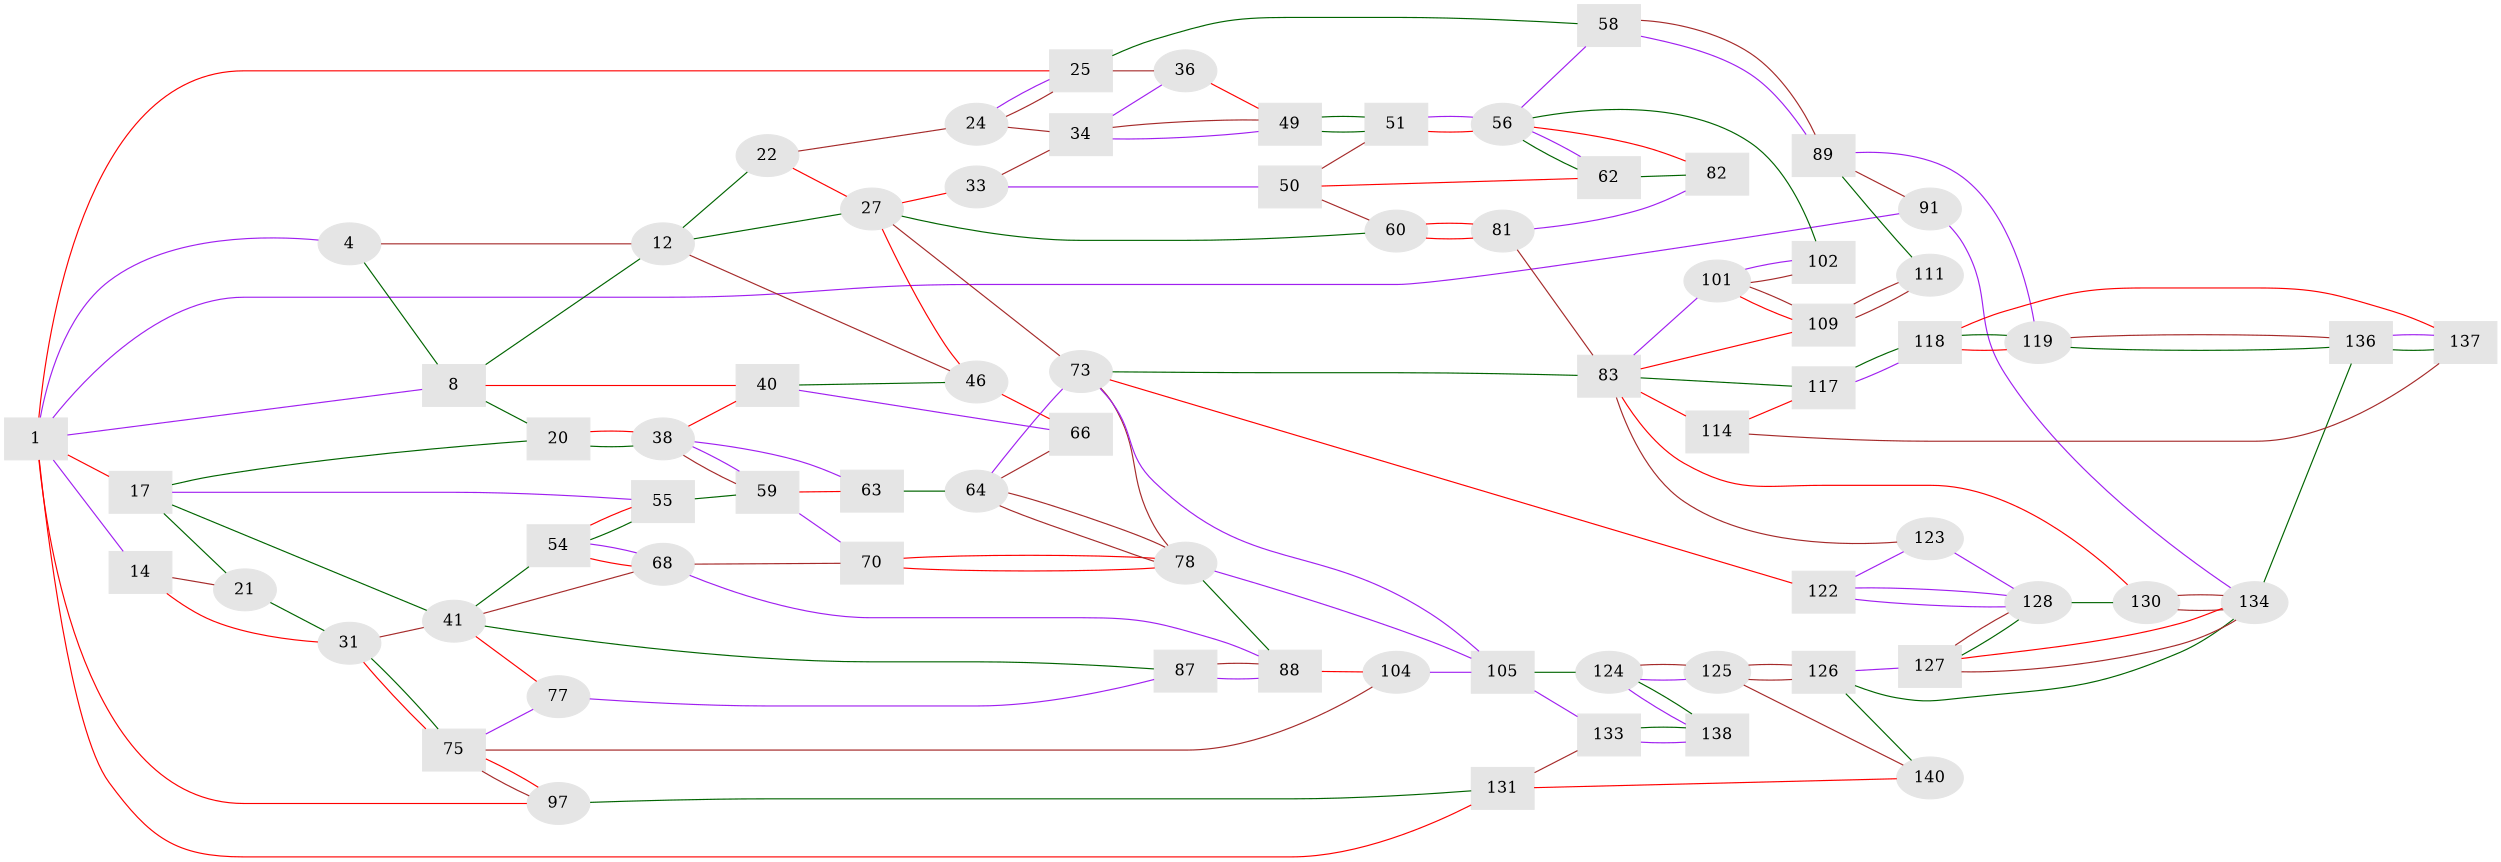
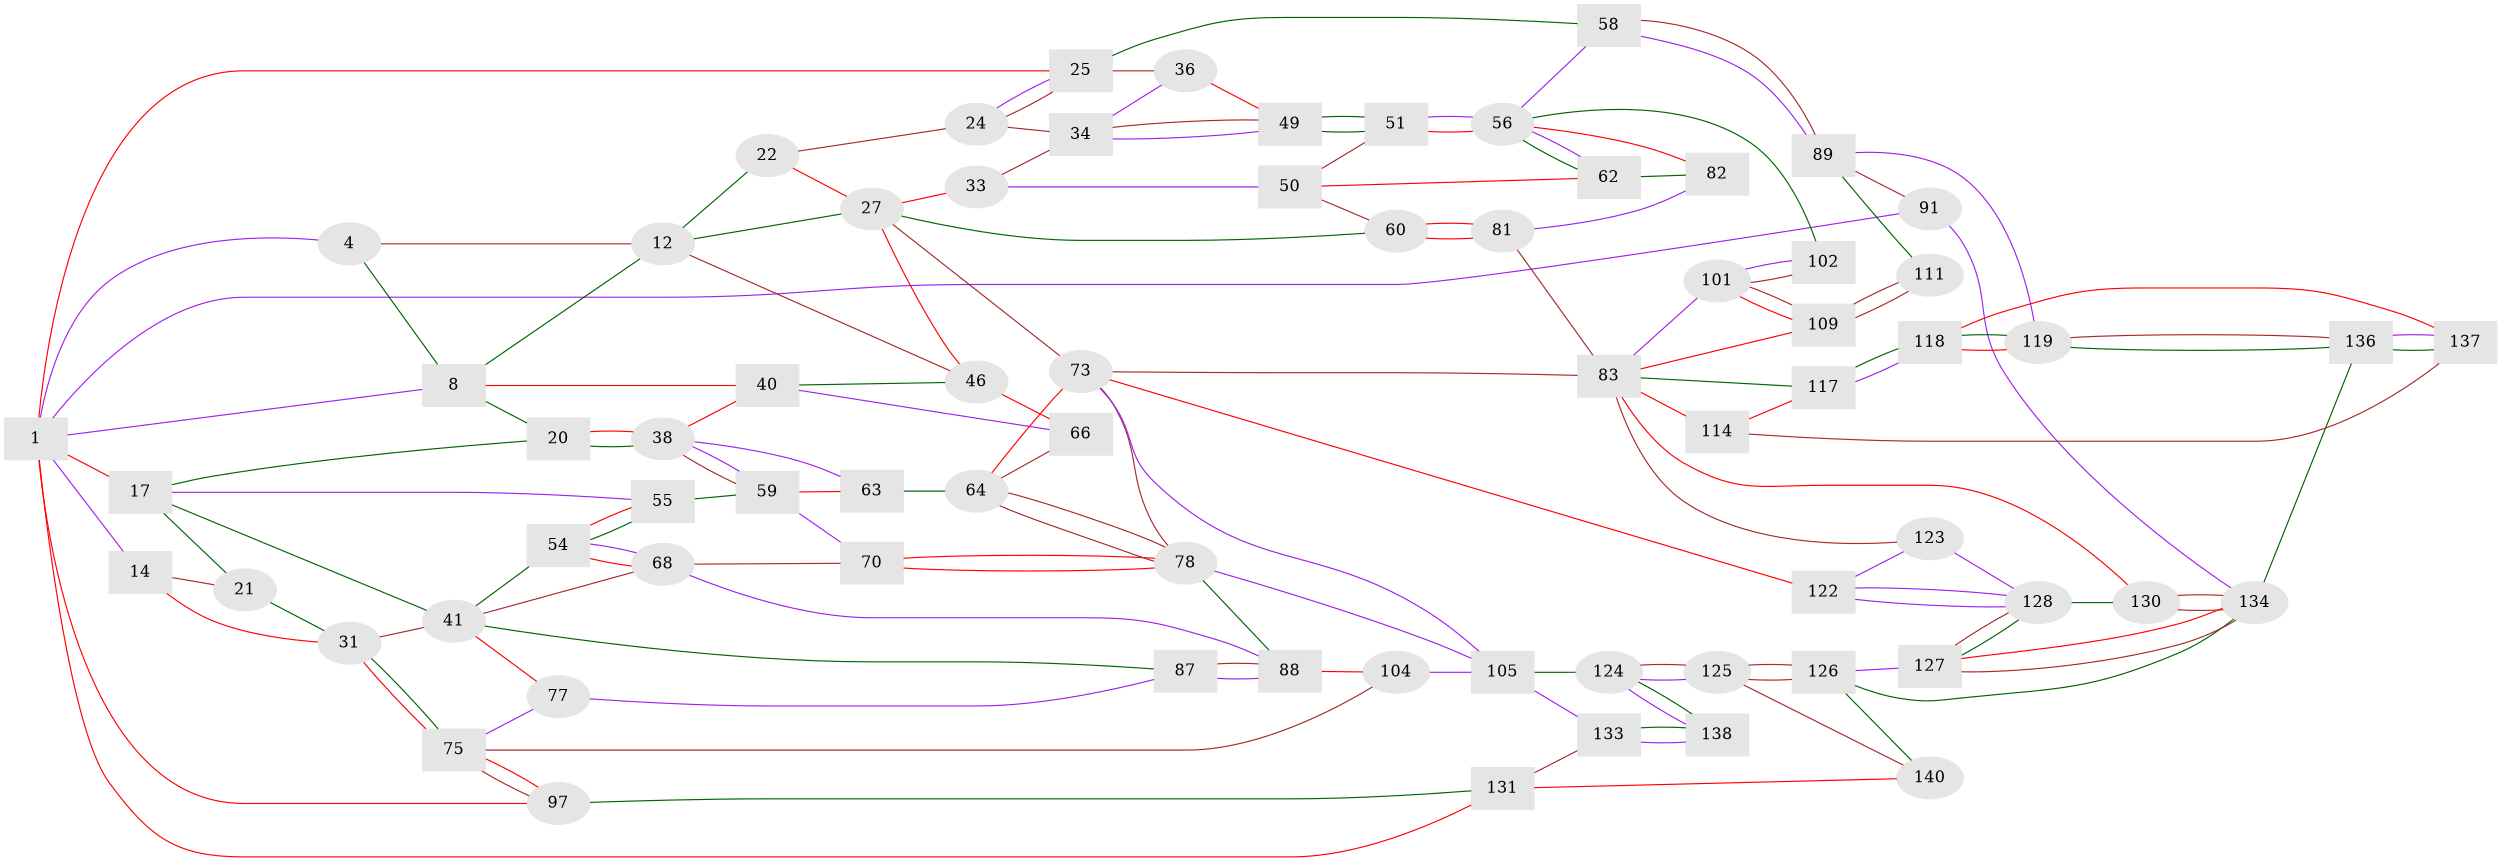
  graph {
    rankdir=LR
    node [color=gray90 shape=box style=filled]
    edge [color=brown]
    1 [super="+6+2"]
    4 [shape=ellipse super="+5"]
    8 [super="+9"]
    14 [super="+15"]
    17 [super="+18"]
    25 [super="+37"]
    91 [shape=ellipse]
    97 [shape=ellipse super="+116"]
    131 [super="+132+144"]
    12 [shape=ellipse super="+26+13"]
    20
    40 [super="+45"]
    21 [shape=ellipse]
    31 [shape=ellipse super="+32"]
    41 [shape=ellipse super="+71+42"]
    55
    36 [shape=ellipse]
    58
    134 [shape=ellipse super="+135"]
    133
    140 [shape=ellipse super="+141"]
    22 [shape=ellipse super="+23"]
    27 [shape=ellipse super="+47+28"]
    46 [shape=ellipse super="+52"]
    38 [shape=ellipse super="+39"]
    66
    24 [shape=ellipse]
    33 [shape=ellipse super="+44"]
    60 [shape=ellipse]
    73 [shape=ellipse super="+74+80"]
    75 [super="+76"]
    54
    68 [shape=ellipse super="+69"]
    77 [shape=ellipse]
    87
    59 [super="+67"]
    63
    34 [super="+35"]
    49
    89 [super="+90+110"]
    50 [super="+61"]
    81 [shape=ellipse super="+86"]
    78 [shape=ellipse super="+79"]
    83 [super="+84+100"]
    105 [super="+106+115"]
    122
    104 [shape=ellipse]
    51
    62
    70
    64 [shape=ellipse super="+65"]
    88 [super="+92"]
    56 [shape=ellipse super="+57"]
    82 [super="+94"]
    102
    111 [shape=ellipse]
    119 [shape=ellipse]
    101 [shape=ellipse]
    109
    114 [super="+121"]
    117
    123 [shape=ellipse]
    130 [shape=ellipse]
    124 [shape=ellipse]
    128 [shape=ellipse super="+129"]
    137
    118
    136
    125 [shape=ellipse super="+139"]
    138
    126 [super="+142"]
    127
    1 -- 4 [color=purple]
    1 -- 8 [color=purple]
    1 -- 14 [color=purple weight=2]
    1 -- 17 [color=red]
    1 -- 25 [color=red]
    1 -- 91 [color=purple weight=2]
    1 -- 97 [color=red]
    1 -- 131 [color=red]
    4 -- 8 [color=darkgreen]
    4 -- 12
    8 -- 12 [color=darkgreen]
    8 -- 20 [color=darkgreen]
    8 -- 40 [color=red]
    14 -- 21
    14 -- 31 [color=red]
    17 -- 20 [color=darkgreen]
    17 -- 21 [color=darkgreen]
    17 -- 41 [color=darkgreen]
    17 -- 55 [color=purple]
    25 -- 36
    25 -- 58 [color=darkgreen]
    91 -- 134 [color=purple]
    97 -- 131 [color=darkgreen]
    131 -- 133
    131 -- 140 [color=red weight=2]
    12 -- 22 [color=darkgreen]
    12 -- 27 [color=darkgreen]
    12 -- 46
    20 -- 38 [color=darkgreen]
    20 -- 38 [color=red]
    40 -- 46 [color=darkgreen]
    40 -- 66 [color=purple]
    21 -- 31 [color=darkgreen]
    31 -- 41
    31 -- 75 [color=red]
    31 -- 75 [color=darkgreen]
    41 -- 54 [color=darkgreen]
    41 -- 68
    41 -- 77 [color=red]
    41 -- 87 [color=darkgreen]
    55 -- 59 [color=darkgreen]
    36 -- 49 [color=red]
    58 -- 89 [color=purple]
    58 -- 89
    134 -- 136 [color=darkgreen]
    133 -- 138 [color=purple]
    133 -- 138 [color=darkgreen]
    22 -- 27 [color=red weight=2]
    22 -- 24
    27 -- 46 [color=red]
    27 -- 33 [color=red weight=2]
    27 -- 60 [color=darkgreen]
    27 -- 73
    46 -- 66 [color=red]
    38 -- 40 [color=red]
    38 -- 59
    38 -- 59 [color=purple]
    38 -- 63 [color=purple]
    24 -- 25
    24 -- 25 [color=purple]
    24 -- 34
    33 -- 34
    33 -- 50 [color=purple]
    60 -- 81 [color=red]
    60 -- 81 [color=red]
    73 -- 78
-   73 -- 83 [color=darkgreen weight=2]
+   73 -- 83 [weight=2]
    73 -- 105 [color=purple]
    73 -- 122 [color=red]
    75 -- 97 [weight=2]
    75 -- 97 [color=red]
    75 -- 77 [color=purple]
    75 -- 104
    54 -- 55 [color=darkgreen]
    54 -- 55 [color=red]
    54 -- 68 [color=red]
    54 -- 68 [color=purple]
    68 -- 70
    68 -- 88 [color=purple]
    77 -- 87 [color=purple]
    87 -- 88 [color=purple]
    87 -- 88
    59 -- 63 [color=red]
    59 -- 70 [color=purple]
    63 -- 64 [color=darkgreen]
    34 -- 36 [color=purple]
    34 -- 49 [color=purple]
    34 -- 49
    49 -- 51 [color=darkgreen]
    49 -- 51 [color=darkgreen]
    89 -- 91
    89 -- 111 [color=darkgreen weight=2]
    89 -- 119 [color=purple]
    50 -- 60
    50 -- 51
    50 -- 62 [color=red]
    81 -- 83
    81 -- 82 [color=purple weight=2]
    78 -- 105 [color=purple]
    78 -- 88 [color=darkgreen]
    83 -- 101 [color=purple]
    83 -- 109 [color=red]
    83 -- 114 [color=red weight=2]
    83 -- 117 [color=darkgreen]
    83 -- 123
    83 -- 130 [color=red]
    105 -- 133 [color=purple]
    105 -- 124 [color=darkgreen]
    122 -- 123 [color=purple]
    122 -- 128 [color=purple]
    122 -- 128 [color=purple]
    104 -- 105 [color=purple]
    51 -- 56 [color=red]
    51 -- 56 [color=purple]
    62 -- 82 [color=darkgreen]
    70 -- 78 [color=red]
    70 -- 78 [color=red]
    64 -- 66
-   64 -- 73 [color=purple]
+   64 -- 73 [color=red]
    64 -- 78
    64 -- 78
    88 -- 104 [color=red]
    56 -- 58 [color=purple]
    56 -- 62 [color=darkgreen]
    56 -- 62 [color=purple]
    56 -- 82 [color=red]
    56 -- 102 [color=darkgreen]
    119 -- 136 [color=darkgreen]
    119 -- 136
    101 -- 102
    101 -- 102 [color=purple]
    101 -- 109 [color=red]
    101 -- 109
    109 -- 111
    109 -- 111
    114 -- 117 [color=red]
    114 -- 137
    117 -- 118 [color=purple]
    117 -- 118 [color=darkgreen]
    123 -- 128 [color=purple]
    130 -- 134
    130 -- 134
    124 -- 125 [color=purple]
    124 -- 125
    124 -- 138 [color=purple]
    124 -- 138 [color=darkgreen]
    128 -- 130 [color=darkgreen]
    118 -- 119 [color=red]
    118 -- 119 [color=darkgreen]
    118 -- 137 [color=red]
    136 -- 137 [color=darkgreen]
    136 -- 137 [color=purple]
    125 -- 140
    125 -- 126
    125 -- 126
    126 -- 134 [color=darkgreen]
    126 -- 140 [color=darkgreen]
    126 -- 127 [color=purple]
    127 -- 134
    127 -- 134 [color=red]
    127 -- 128 [color=darkgreen]
    127 -- 128
  }
